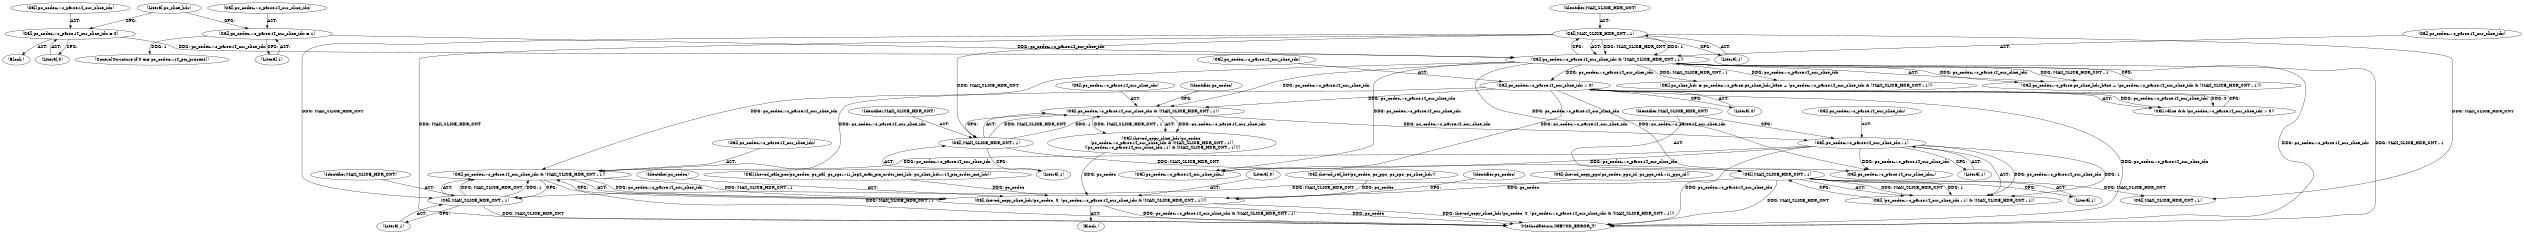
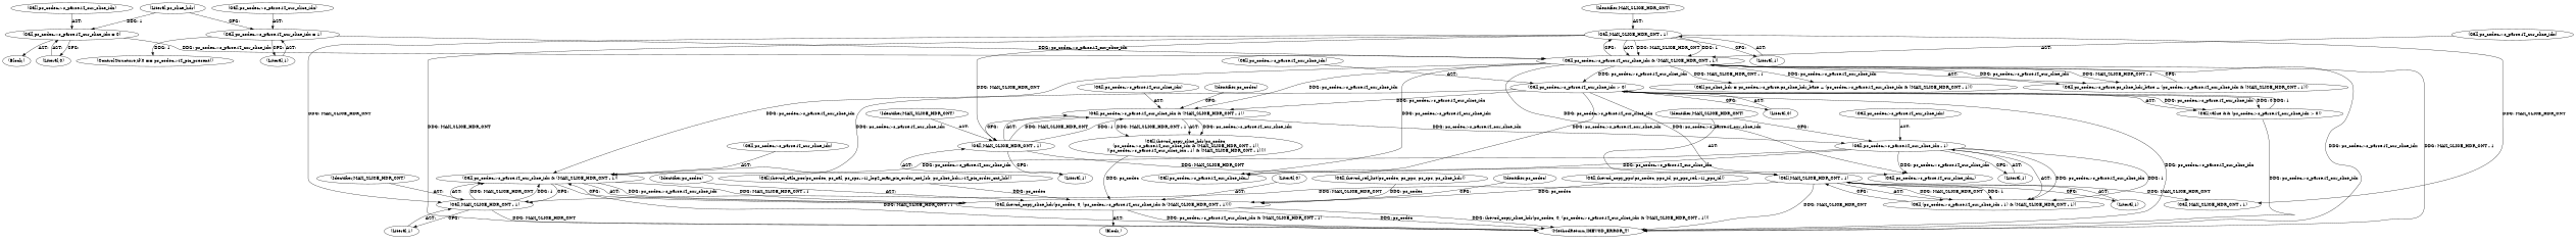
  digraph {
    n1 [label="(Call,ps_codec->s_parse.i4_cur_slice_idx & (MAX_SLICE_HDR_CNT - 1))"]
    n2 [label="(Call,MAX_SLICE_HDR_CNT - 1)"]
    n3 [label="(Call,ihevcd_copy_slice_hdr(ps_codec, 0, (ps_codec->s_parse.i4_cur_slice_idx & (MAX_SLICE_HDR_CNT - 1))))"]
    n4 [label="(MethodReturn,IHEVCD_ERROR_T)"]
    n5 [label="(Literal,1)"]
    n6 [label="(Block,)"]
    n7 [label="(Call,ps_codec->s_parse.i4_cur_slice_idx > 0)"]
    n8 [label="(Call,ps_codec->s_parse.i4_cur_slice_idx & (MAX_SLICE_HDR_CNT - 1))"]
    n9 [label="(Call,value && (ps_codec->s_parse.i4_cur_slice_idx > 0))"]
    n10 [label="(Call,ps_codec->s_parse.i4_cur_slice_idx--)"]
    n11 [label="(Literal,0)"]
    n12 [label="(Call,ps_codec->s_parse.i4_cur_slice_idx--)"]
    n13 [label="(Call,MAX_SLICE_HDR_CNT - 1)"]
    n14 [label="(Call,ps_codec->s_parse.i4_cur_slice_idx - 1)"]
    n15 [label="(Call,ihevcd_copy_slice_hdr(ps_codec,\n (ps_codec->s_parse.i4_cur_slice_idx & (MAX_SLICE_HDR_CNT - 1)),\n ((ps_codec->s_parse.i4_cur_slice_idx - 1) & (MAX_SLICE_HDR_CNT - 1))))"]
    n16 [label="(Call,ps_codec->s_parse.i4_cur_slice_idx & (MAX_SLICE_HDR_CNT - 1))"]
    n17 [label="(Call,MAX_SLICE_HDR_CNT - 1)"]
    n18 [label="(Call,ps_codec->s_parse.ps_slice_hdr_base + (ps_codec->s_parse.i4_cur_slice_idx & (MAX_SLICE_HDR_CNT - 1)))"]
    n19 [label="(Call,ps_slice_hdr = ps_codec->s_parse.ps_slice_hdr_base + (ps_codec->s_parse.i4_cur_slice_idx & (MAX_SLICE_HDR_CNT - 1)))"]
    n20 [label="(Literal,1)"]
    n21 [label="(Call,MAX_SLICE_HDR_CNT - 1)"]
    n22 [label="(Call,ps_codec->s_parse.i4_cur_slice_idx = 0)"]
    n23 [label="(Literal,0)"]
    n24 [label="(Block,)"]
    n25 [label="(Call,ps_codec->s_parse.i4_cur_slice_idx = 1)"]
    n26 [label="(ControlStructure,if(0 == ps_codec->i4_pic_present))"]
    n27 [label="(Literal,1)"]
    n28 [label="(Call,MAX_SLICE_HDR_CNT - 1)"]
    n29 [label="(Literal,1)"]
    n30 [label="(Call,(ps_codec->s_parse.i4_cur_slice_idx - 1) & (MAX_SLICE_HDR_CNT - 1))"]
    n31 [label="(Literal,1)"]
    n32 [label="(Literal,1)"]
    n33 [label="(Literal,0)"]
    n34 [label="(Call,ps_codec->s_parse.i4_cur_slice_idx)"]
    n35 [label="(Call,ps_codec->s_parse.i4_cur_slice_idx)"]
    n36 [label="(Call,ihevcd_ref_list(ps_codec, ps_pps, ps_sps, ps_slice_hdr))"]
    n37 [label="(Identifier,ps_codec)"]
    n38 [label="(Identifier,MAX_SLICE_HDR_CNT)"]
    n39 [label="(Identifier,MAX_SLICE_HDR_CNT)"]
    n40 [label="(Call,ihevcd_copy_pps(ps_codec, pps_id, ps_pps_ref->i1_pps_id))"]
    n41 [label="(Call,ps_codec->s_parse.i4_cur_slice_idx)"]
    n42 [label="(Call,ps_codec->s_parse.i4_cur_slice_idx)"]
    n43 [label="(Identifier,MAX_SLICE_HDR_CNT)"]
    n44 [label="(Identifier,ps_codec)"]
    n45 [label="(Call,ps_codec->s_parse.i4_cur_slice_idx)"]
    n46 [label="(Call,ihevcd_calc_poc(ps_codec, ps_nal, ps_sps->i1_log2_max_pic_order_cnt_lsb, ps_slice_hdr->i4_pic_order_cnt_lsb))"]
    n47 [label="(Call,ps_codec->s_parse.i4_cur_slice_idx)"]
    n48 [label="(Literal,ps_slice_hdr)"]
    n49 [label="(Identifier,MAX_SLICE_HDR_CNT)"]
    n50 [label="(Call,ps_codec->s_parse.i4_cur_slice_idx)"]
    n51 [label="(Identifier,ps_codec)"]
    n1 -> n2 [label="CFG: "]
    n1 -> n3 [label="AST: "]
    n1 -> n3 [label="DDG: ps_codec->s_parse.i4_cur_slice_idx"]
    n1 -> n3 [label="DDG: MAX_SLICE_HDR_CNT - 1"]
    n1 -> n4 [label="DDG: MAX_SLICE_HDR_CNT - 1"]
    n2 -> n1 [label="AST: "]
    n2 -> n1 [label="DDG: MAX_SLICE_HDR_CNT"]
    n2 -> n1 [label="DDG: 1"]
    n2 -> n4 [label="DDG: MAX_SLICE_HDR_CNT"]
    n2 -> n5 [label="CFG: "]
    n3 -> n1 [label="CFG: "]
    n3 -> n4 [label="DDG: ps_codec"]
    n3 -> n4 [label="DDG: ihevcd_copy_slice_hdr(ps_codec, 0, (ps_codec->s_parse.i4_cur_slice_idx & (MAX_SLICE_HDR_CNT - 1)))"]
    n3 -> n4 [label="DDG: ps_codec->s_parse.i4_cur_slice_idx & (MAX_SLICE_HDR_CNT - 1)"]
    n3 -> n6 [label="AST: "]
    n5 -> n2 [label="AST: "]
    n7 -> n1 [label="DDG: ps_codec->s_parse.i4_cur_slice_idx"]
    n7 -> n4 [label="DDG: ps_codec->s_parse.i4_cur_slice_idx"]
    n7 -> n8 [label="DDG: ps_codec->s_parse.i4_cur_slice_idx"]
    n7 -> n9 [label="AST: "]
    n7 -> n9 [label="DDG: ps_codec->s_parse.i4_cur_slice_idx"]
    n7 -> n9 [label="DDG: 0"]
    n7 -> n10 [label="DDG: ps_codec->s_parse.i4_cur_slice_idx"]
    n7 -> n11 [label="CFG: "]
    n7 -> n12 [label="DDG: ps_codec->s_parse.i4_cur_slice_idx"]
    n8 -> n13 [label="CFG: "]
    n8 -> n14 [label="DDG: ps_codec->s_parse.i4_cur_slice_idx"]
    n8 -> n15 [label="AST: "]
    n8 -> n15 [label="DDG: ps_codec->s_parse.i4_cur_slice_idx"]
    n8 -> n15 [label="DDG: MAX_SLICE_HDR_CNT - 1"]
-   n9 -> n7 [label="CFG: "]
+   n9 -> n7 [label="DDG: 1"]
    n11 -> n7 [label="AST: "]
    n13 -> n8 [label="AST: "]
    n13 -> n8 [label="DDG: MAX_SLICE_HDR_CNT"]
    n13 -> n8 [label="DDG: 1"]
    n13 -> n28 [label="DDG: MAX_SLICE_HDR_CNT"]
    n13 -> n29 [label="CFG: "]
    n14 -> n1 [label="DDG: ps_codec->s_parse.i4_cur_slice_idx"]
-   n14 -> n4 [label="DDG: ps_codec->s_parse.i4_cur_slice_idx"]
+   n9 -> n4 [label="DDG: ps_codec->s_parse.i4_cur_slice_idx"]
    n14 -> n10 [label="DDG: ps_codec->s_parse.i4_cur_slice_idx"]
    n14 -> n12 [label="DDG: ps_codec->s_parse.i4_cur_slice_idx"]
    n14 -> n30 [label="AST: "]
    n14 -> n30 [label="DDG: ps_codec->s_parse.i4_cur_slice_idx"]
    n14 -> n30 [label="DDG: 1"]
    n14 -> n31 [label="CFG: "]
    n15 -> n3 [label="DDG: ps_codec"]
    n16 -> n1 [label="DDG: ps_codec->s_parse.i4_cur_slice_idx"]
    n16 -> n4 [label="DDG: MAX_SLICE_HDR_CNT - 1"]
    n16 -> n4 [label="DDG: ps_codec->s_parse.i4_cur_slice_idx"]
    n16 -> n7 [label="DDG: ps_codec->s_parse.i4_cur_slice_idx"]
    n16 -> n8 [label="DDG: ps_codec->s_parse.i4_cur_slice_idx"]
    n16 -> n10 [label="DDG: ps_codec->s_parse.i4_cur_slice_idx"]
    n16 -> n12 [label="DDG: ps_codec->s_parse.i4_cur_slice_idx"]
    n16 -> n17 [label="CFG: "]
    n16 -> n18 [label="AST: "]
    n16 -> n18 [label="DDG: ps_codec->s_parse.i4_cur_slice_idx"]
    n16 -> n18 [label="DDG: MAX_SLICE_HDR_CNT - 1"]
    n16 -> n19 [label="DDG: ps_codec->s_parse.i4_cur_slice_idx"]
    n16 -> n19 [label="DDG: MAX_SLICE_HDR_CNT - 1"]
    n17 -> n2 [label="DDG: MAX_SLICE_HDR_CNT"]
    n17 -> n4 [label="DDG: MAX_SLICE_HDR_CNT"]
    n17 -> n13 [label="DDG: MAX_SLICE_HDR_CNT"]
    n17 -> n16 [label="AST: "]
    n17 -> n16 [label="DDG: MAX_SLICE_HDR_CNT"]
    n17 -> n16 [label="DDG: 1"]
    n17 -> n20 [label="CFG: "]
    n17 -> n21 [label="DDG: MAX_SLICE_HDR_CNT"]
    n18 -> n16 [label="CFG: "]
    n20 -> n17 [label="AST: "]
    n22 -> n16 [label="DDG: ps_codec->s_parse.i4_cur_slice_idx"]
    n22 -> n23 [label="CFG: "]
    n22 -> n24 [label="AST: "]
    n23 -> n22 [label="AST: "]
    n25 -> n16 [label="DDG: ps_codec->s_parse.i4_cur_slice_idx"]
    n25 -> n26 [label="DDG: 1"]
    n25 -> n27 [label="CFG: "]
    n27 -> n25 [label="AST: "]
    n28 -> n2 [label="DDG: MAX_SLICE_HDR_CNT"]
    n28 -> n4 [label="DDG: MAX_SLICE_HDR_CNT"]
    n28 -> n21 [label="DDG: MAX_SLICE_HDR_CNT"]
    n28 -> n30 [label="AST: "]
    n28 -> n30 [label="DDG: MAX_SLICE_HDR_CNT"]
    n28 -> n30 [label="DDG: 1"]
    n28 -> n32 [label="CFG: "]
    n29 -> n13 [label="AST: "]
    n30 -> n28 [label="CFG: "]
    n31 -> n14 [label="AST: "]
    n32 -> n28 [label="AST: "]
    n33 -> n3 [label="AST: "]
    n34 -> n7 [label="AST: "]
    n35 -> n14 [label="AST: "]
    n36 -> n3 [label="DDG: ps_codec"]
    n37 -> n3 [label="CFG: "]
    n38 -> n2 [label="AST: "]
    n39 -> n17 [label="AST: "]
    n40 -> n3 [label="DDG: ps_codec"]
    n41 -> n22 [label="AST: "]
    n42 -> n25 [label="AST: "]
    n43 -> n14 [label="CFG: "]
    n43 -> n28 [label="AST: "]
    n44 -> n3 [label="AST: "]
    n45 -> n16 [label="AST: "]
    n46 -> n3 [label="DDG: ps_codec"]
    n47 -> n8 [label="AST: "]
-   n48 -> n22 [label="CFG: "]
+   n48 -> n22 [label="DDG: 1"]
    n48 -> n25 [label="CFG: "]
    n49 -> n13 [label="AST: "]
    n50 -> n1 [label="AST: "]
    n51 -> n8 [label="CFG: "]
  }
